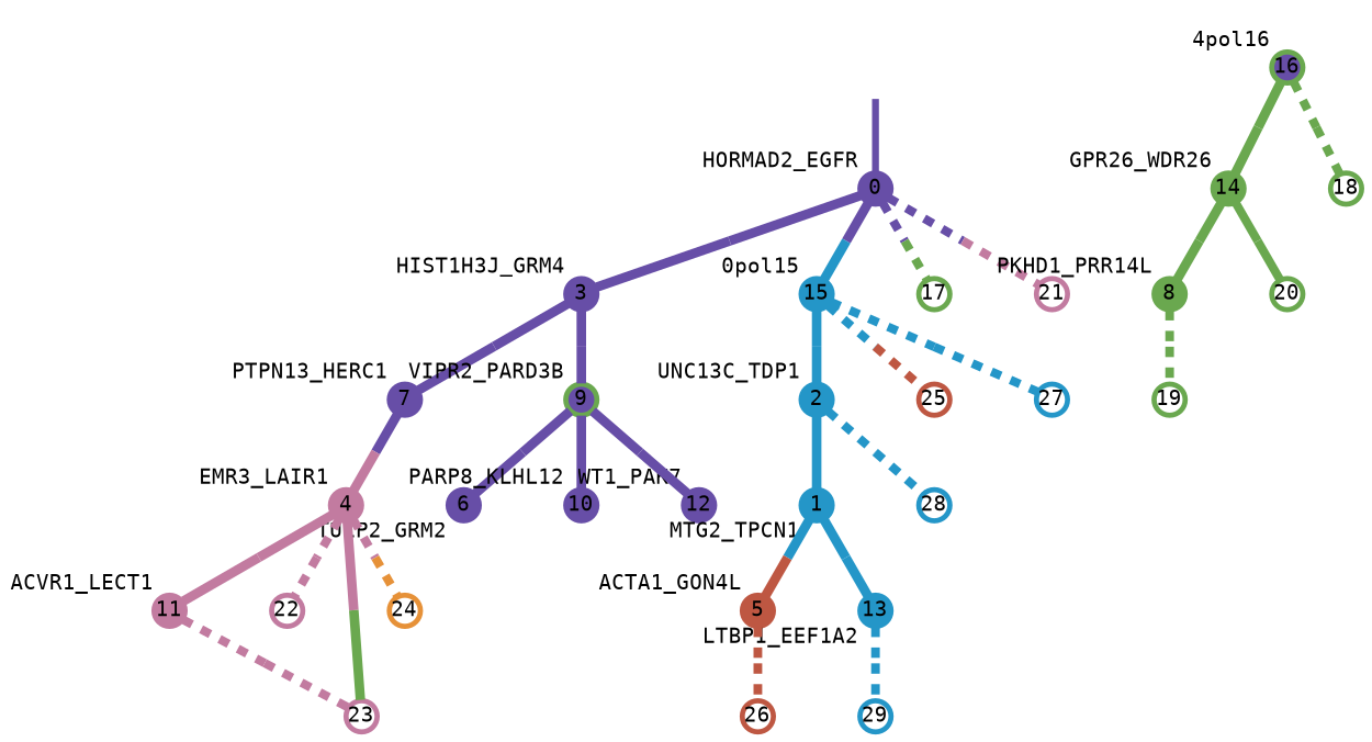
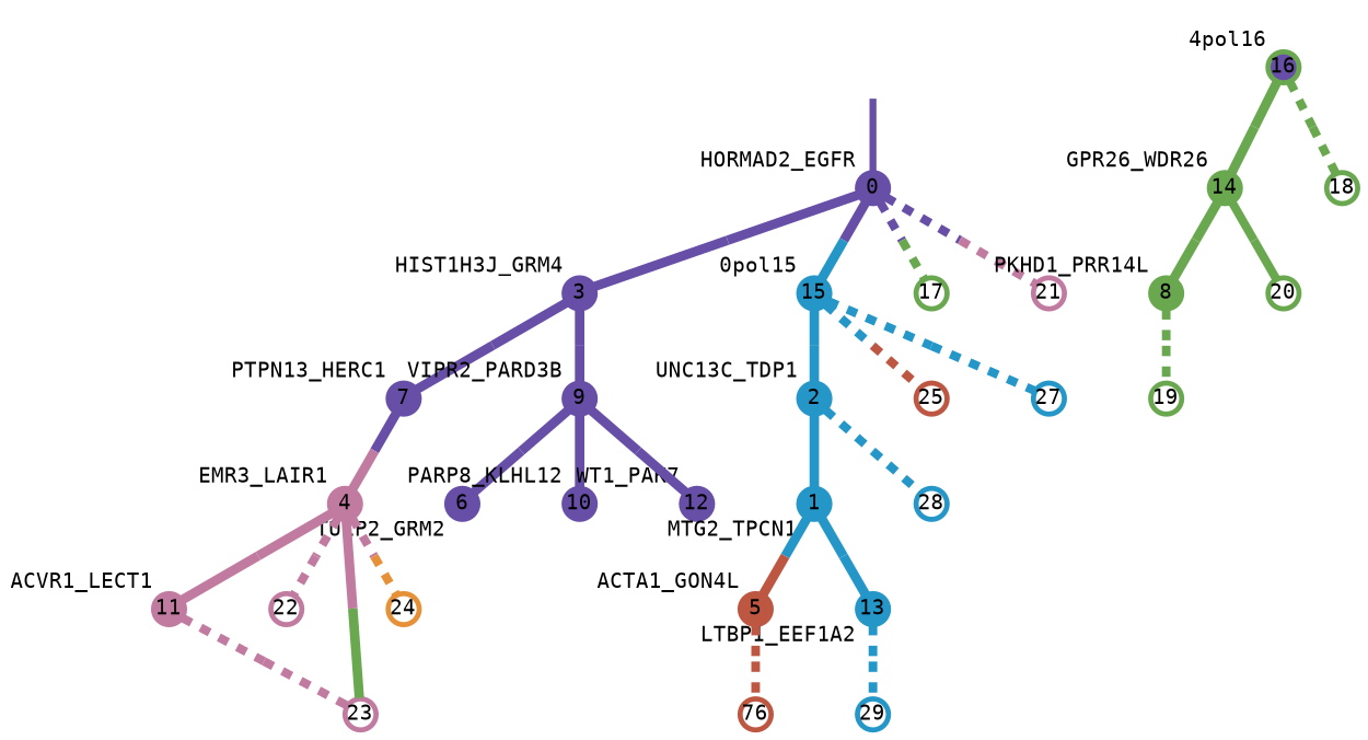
  strict digraph {
    fontname="DejaVu Sans Mono"
    forcelabels=true
    nodesep=0.7
    rankdir=TB
    ranksep=0.6
    splines=false
    node [color="#674ea7ff" fillcolor="#674ea7ff" fixedsize=true fontname="DejaVu Sans Mono" fontsize="12pt" penwidth=3 shape=circle style=filled]
    edge [arrowsize=0 color="#674ea7ff;0.5:#674ea7ff" fontname="DejaVu Sans Mono" minlen=1.0657894611358643 penwidth=5.5 style=solid]
    0 [height=0.25 xlabel=HORMAD2_EGFR]
    3 [height=0.25 xlabel=HIST1H3J_GRM4]
    15 [color="#2496c8ff" fillcolor="#2496c8ff" height=0.25 xlabel="0pol15"]
    17 [color="#6aa84fff" fillcolor="#6aa84fff" height=0.25 style=solid]
    21 [color="#c27ba0ff" fillcolor="#c27ba0ff" height=0.25 style=solid]
    7 [height=0.25 xlabel=PTPN13_HERC1]
-   9 [color="#6aa84fff" height=0.25 xlabel=VIPR2_PARD3B]
+   9 [height=0.25 xlabel=VIPR2_PARD3B]
    2 [color="#2496c8ff" fillcolor="#2496c8ff" height=0.25 xlabel=UNC13C_TDP1]
    25 [color="#be5742ff" fillcolor="#be5742ff" height=0.25 style=solid]
    27 [color="#2496c8ff" fillcolor="#2496c8ff" height=0.25 style=solid]
    4 [color="#c27ba0ff" fillcolor="#c27ba0ff" height=0.25 xlabel=EMR3_LAIR1]
    6 [height=0.25 xlabel=TULP2_GRM2]
    10 [height=0.25 xlabel=PARP8_KLHL12]
    12 [height=0.25 xlabel=WT1_PAK7]
    1 [color="#2496c8ff" fillcolor="#2496c8ff" height=0.25 xlabel=MTG2_TPCN1]
    28 [color="#2496c8ff" fillcolor="#2496c8ff" height=0.25 style=solid]
    5 [color="#be5742ff" fillcolor="#be5742ff" height=0.25 xlabel=ACTA1_GON4L]
    13 [color="#2496c8ff" fillcolor="#2496c8ff" height=0.25 xlabel=LTBP1_EEF1A2]
-   26 [color="#be5742ff" fillcolor="#be5742ff" height=0.25 style=solid]
+   26 [color="#be5742ff" fillcolor="#be5742ff" height=0.25 style=solid label=76]
    29 [color="#2496c8ff" fillcolor="#2496c8ff" height=0.25 style=solid]
    11 [color="#c27ba0ff" fillcolor="#c27ba0ff" height=0.25 xlabel=ACVR1_LECT1]
    22 [color="#c27ba0ff" fillcolor="#c27ba0ff" height=0.25 style=solid]
    24 [color="#e69138ff" fillcolor="#e69138ff" height=0.25 style=solid]
    23 [color="#c27ba0ff" fillcolor="#c27ba0ff" height=0.25 style=solid]
    16 [color="#6aa84fff" height=0.25 xlabel="4pol16"]
    14 [color="#6aa84fff" fillcolor="#6aa84fff" height=0.25 xlabel=GPR26_WDR26]
    18 [color="#6aa84fff" fillcolor="#6aa84fff" height=0.25 style=solid]
    8 [color="#6aa84fff" fillcolor="#6aa84fff" height=0.25 xlabel=PKHD1_PRR14L]
    20 [color="#6aa84fff" fillcolor="#6aa84fff" height=0.25 style=solid]
    19 [color="#6aa84fff" fillcolor="#6aa84fff" height=0.25 style=solid]
    normal [style=invis xlabel=HORMAD2_EGFR color="" fillcolor="" fixedsize="" fontsize="" shape=""]
    0 -> 3 [minlen=1.0]
    0 -> 15 [color="#674ea7ff;0.5:#2496c8ff"]
    0 -> 17 [color="#674ea7ff;0.5:#6aa84fff" penwidth=5 style=dashed]
    0 -> 21 [color="#674ea7ff;0.5:#c27ba0ff" penwidth=5 style=dashed]
    3 -> 7 [minlen=1.3157894611358643]
    3 -> 9 [minlen=1.236842155456543]
    15 -> 2 [color="#2496c8ff;0.5:#2496c8ff" minlen=1.0]
    15 -> 25 [color="#2496c8ff;0.5:#be5742ff" penwidth=5 style=dashed]
    15 -> 27 [color="#2496c8ff;0.5:#2496c8ff" penwidth=5 style=dashed]
    7 -> 4 [color="#674ea7ff;0.5:#c27ba0ff" minlen=1.5526316165924072]
    9 -> 6 [minlen=1.3684210777282715]
    9 -> 10 [minlen=1.236842155456543]
    9 -> 12 [minlen=1.1842105388641357]
    2 -> 1 [color="#2496c8ff;0.5:#2496c8ff" minlen=1.0]
    2 -> 28 [color="#2496c8ff;0.5:#2496c8ff" penwidth=5 style=dashed]
    4 -> 11 [color="#c27ba0ff;0.5:#c27ba0ff" minlen=1.236842155456543]
    4 -> 22 [color="#c27ba0ff;0.5:#c27ba0ff" penwidth=5 style=dashed]
    4 -> 24 [color="#c27ba0ff;0.5:#e69138ff" penwidth=5 style=dashed]
    4 -> 23 [color="#c27ba0ff;0.5:#6aa84fff"]
    1 -> 5 [color="#2496c8ff;0.5:#be5742ff" minlen=1.0]
    1 -> 13 [color="#2496c8ff;0.5:#2496c8ff" minlen=1.0]
    5 -> 26 [color="#be5742ff;0.5:#be5742ff" penwidth=5 style=dashed]
    13 -> 29 [color="#2496c8ff;0.5:#2496c8ff" penwidth=5 style=dashed]
    11 -> 23 [color="#c27ba0ff;0.5:#c27ba0ff" penwidth=5 style=dashed]
    16 -> 14 [color="#6aa84fff;0.5:#6aa84fff" minlen=1.1315789222717285]
    16 -> 18 [color="#6aa84fff;0.5:#6aa84fff" penwidth=5 style=dashed]
    14 -> 8 [color="#6aa84fff;0.5:#6aa84fff" minlen=1.2894736528396606]
    14 -> 20 [color="#6aa84fff;0.5:#6aa84fff" penwidth=5]
    8 -> 19 [color="#6aa84fff;0.5:#6aa84fff" penwidth=5 style=dashed]
    normal -> 0 [color="#674ea7ff" penwidth=4 minlen=""]
  }
